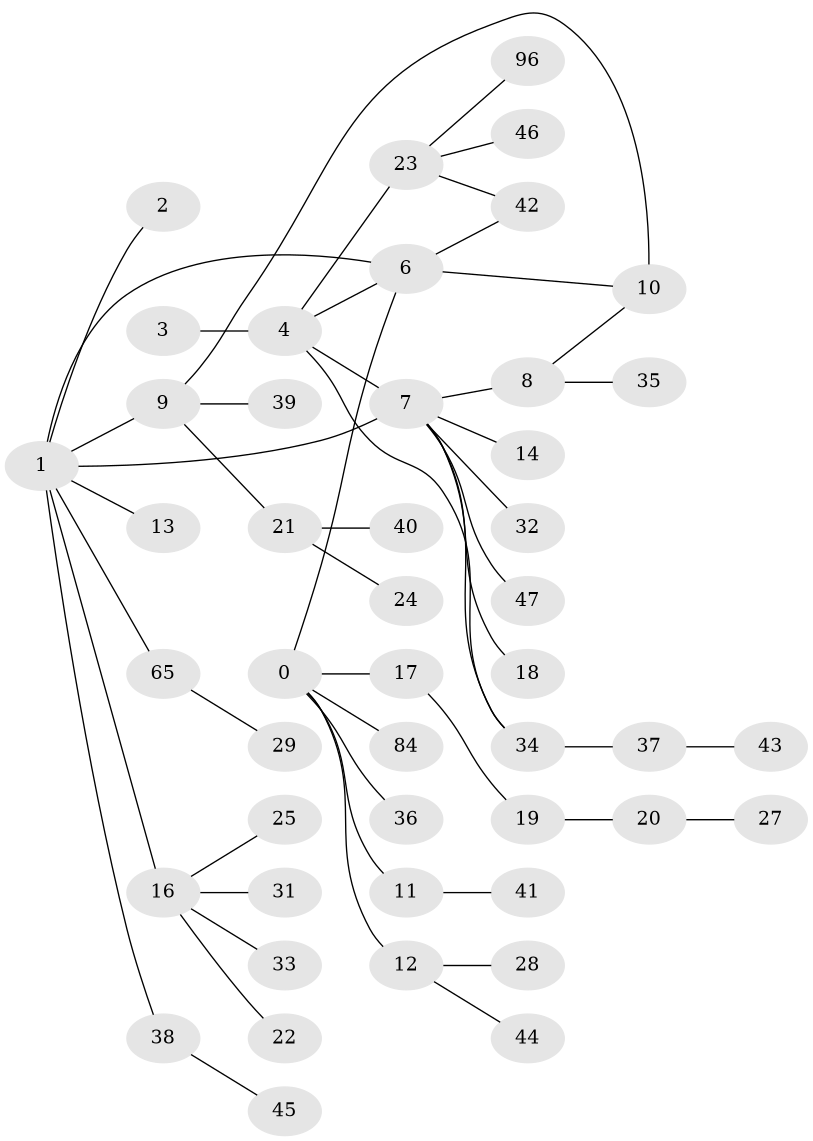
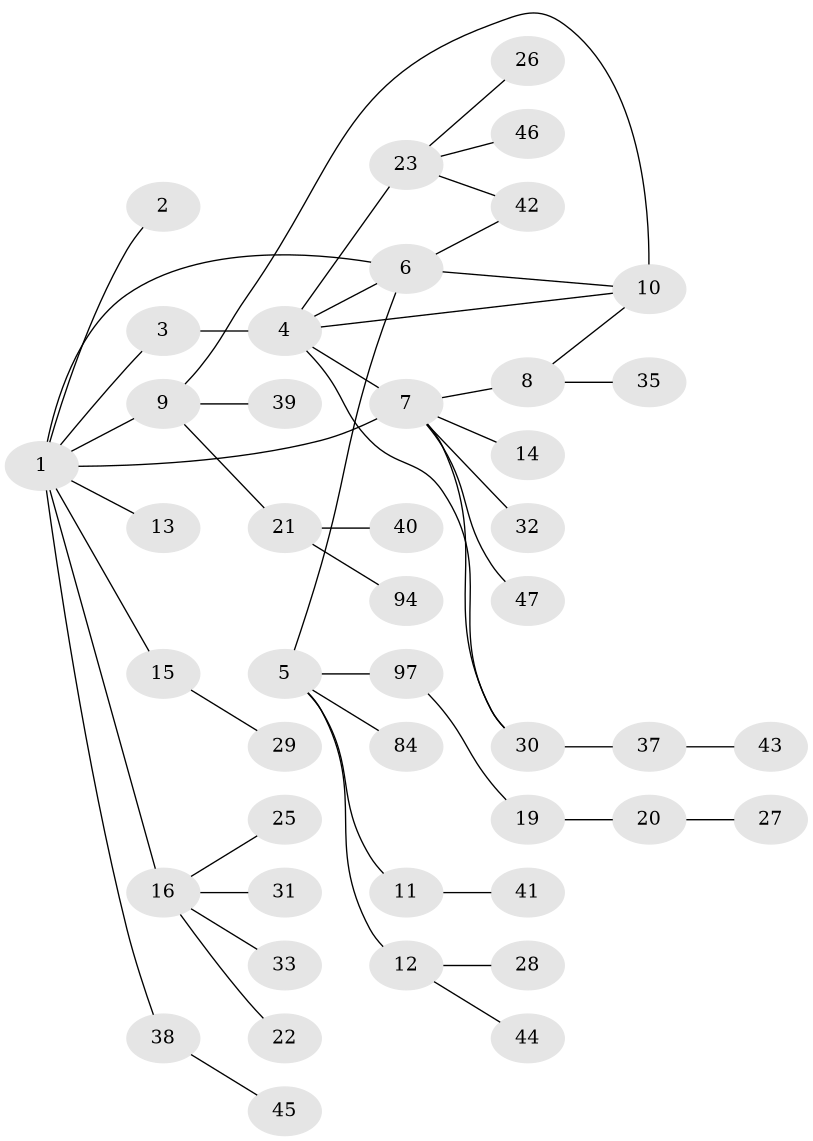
  graph {
    rankdir=LR
    node [color=gray90 style=filled]
    1
    2
    3
    6
    7
    9
    13
-   15 [label=65]
+   15
    16
    38
    4
    10
    42
-   18
-   30 [label=34]
+   30
    8
    14
    32
    47
    21
    39
    29
    22
    25
    31
    33
    45
    23
-   26 [label=96]
+   26
    46
    37
-   5 [label=0]
+   5
    11
    12
-   17
+   17 [label=97]
    n36 [label=84]
-   36
    41
    28
    44
    19
    35
-   24
+   24 [label=94]
    40
    20
    27
    43
    1 -- 2
+   1 -- 3
    1 -- 6
    1 -- 7
    1 -- 9
    1 -- 13
    1 -- 15
    1 -- 16
    1 -- 38
    3 -- 4
    6 -- 10
    6 -- 42
-   7 -- 18
    7 -- 30
    7 -- 8
    7 -- 14
    7 -- 32
    7 -- 47
    9 -- 10
    9 -- 21
    9 -- 39
    15 -- 29
    16 -- 22
    16 -- 25
    16 -- 31
    16 -- 33
    38 -- 45
    4 -- 6
    4 -- 7
+   4 -- 10
    4 -- 30
    4 -- 23
    30 -- 37
    8 -- 10
    8 -- 35
    21 -- 24
    21 -- 40
    23 -- 42
    23 -- 26
    23 -- 46
    37 -- 43
    5 -- 6
    5 -- 11
    5 -- 12
    5 -- 17
    5 -- n36
-   5 -- 36
    11 -- 41
    12 -- 28
    12 -- 44
    17 -- 19
    19 -- 20
    20 -- 27
  }
